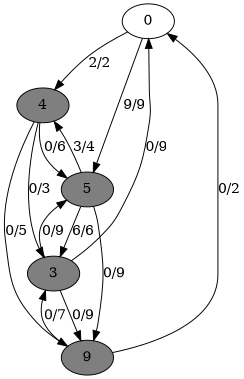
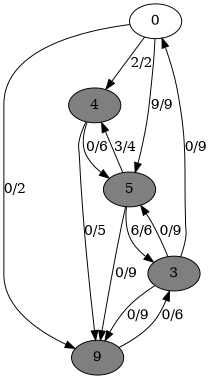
  digraph {
    node [fillcolor=grey50 style=filled]
    0 [fillcolor=grey100]
    4
    5
    n4 [label=9]
    3
    0 -> 4 [label="2/2"]
    0 -> 5 [label="9/9"]
    4 -> 5 [label="0/6"]
    4 -> n4 [label="0/5"]
-   4 -> 3 [label="0/3"]
    5 -> 4 [label="3/4"]
    5 -> n4 [label="0/9"]
    5 -> 3 [label="6/6"]
-   n4 -> 0 [label="0/2"]
-   n4 -> 3 [label="0/7"]
+   0 -> n4 [label="0/2"]
+   n4 -> 3 [label="0/6"]
    3 -> 0 [label="0/9"]
    3 -> 5 [label="0/9"]
    3 -> n4 [label="0/9"]
  }
